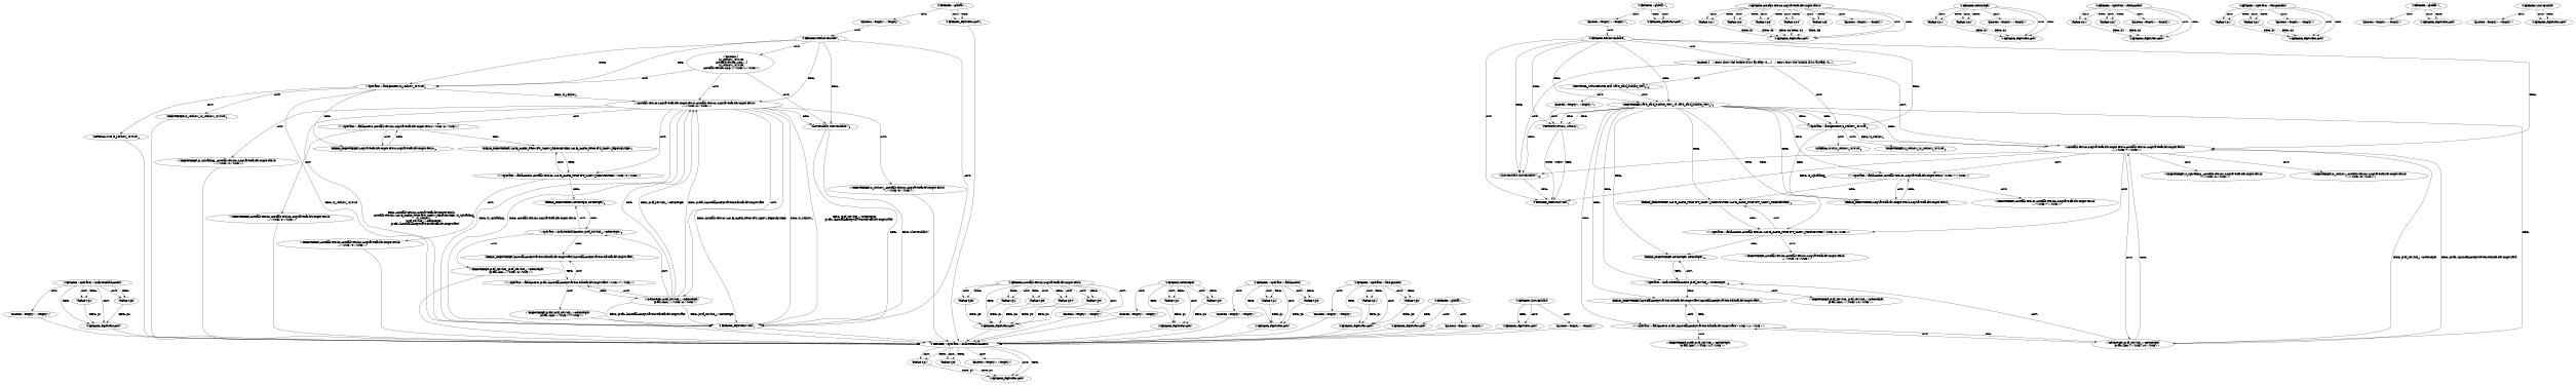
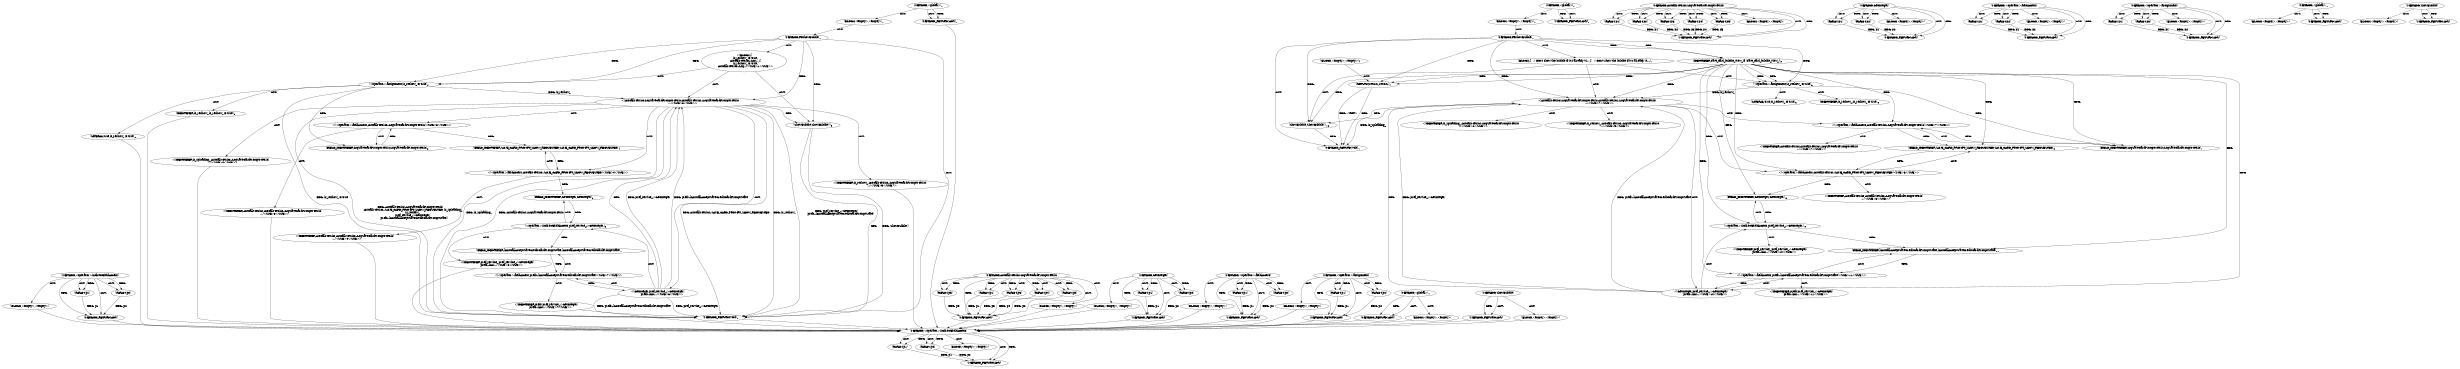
  digraph {
    n1 [label=<(METHOD,&lt;operator&gt;.indirectFieldAccess)>]
    n2 [label=<(PARAM,p1)>]
    n3 [label=<(PARAM,p2)>]
    n4 [label=<(BLOCK,&lt;empty&gt;,&lt;empty&gt;)>]
    n5 [label=<(METHOD_RETURN,ANY)>]
    n6 [label=<(METHOD,&lt;operator&gt;.indirectFieldAccess)>]
    n7 [label=<(METHOD,&lt;global&gt;)<SUB>1</SUB>>]
    n8 [label=<(BLOCK,&lt;empty&gt;,&lt;empty&gt;)<SUB>1</SUB>>]
    n9 [label=<(METHOD_RETURN,ANY)<SUB>1</SUB>>]
    n10 [label=<(METHOD,ReshowBubble)<SUB>1</SUB>>]
    n11 [label="<(BLOCK,{\n   is_reshow_ = true;\n   AutofillMetrics::Log...,{\n   is_reshow_ = true;\n   AutofillMetrics::Log...)<SUB>1</SUB>>"]
    n12 [label=<(&lt;operator&gt;.assignment,is_reshow_ = true)<SUB>2</SUB>>]
    n13 [label="<(AutofillMetrics.LogSaveCardPromptMetric,AutofillMetrics::LogSaveCardPromptMetric(\n     ...)<SUB>3</SUB>>"]
    n14 [label=<(ShowBubble,ShowBubble())<SUB>9</SUB>>]
    n15 [label=<(METHOD_RETURN,void)<SUB>1</SUB>>]
    n16 [label=<(IDENTIFIER,is_reshow_,is_reshow_ = true)<SUB>2</SUB>>]
    n17 [label=<(LITERAL,true,is_reshow_ = true)<SUB>2</SUB>>]
    n18 [label=<(FIELD_IDENTIFIER,LogSaveCardPromptMetric,LogSaveCardPromptMetric)<SUB>3</SUB>>]
    n19 [label="<(&lt;operator&gt;.fieldAccess,AutofillMetrics::LogSaveCardPromptMetric)<SUB>3</SUB>>"]
    n20 [label="<(&lt;operator&gt;.fieldAccess,AutofillMetrics::SAVE_CARD_PROMPT_SHOW_REQUESTED)<SUB>4</SUB>>"]
    n21 [label="<(IDENTIFIER,is_uploading_,AutofillMetrics::LogSaveCardPromptMetric(\n     ...)<SUB>4</SUB>>"]
    n22 [label="<(IDENTIFIER,is_reshow_,AutofillMetrics::LogSaveCardPromptMetric(\n     ...)<SUB>5</SUB>>"]
    n23 [label="<(GetInteger,pref_service_-&gt;GetInteger(\n          prefs::kAu...)<SUB>6</SUB>>"]
    n24 [label="<(IDENTIFIER,AutofillMetrics,AutofillMetrics::LogSaveCardPromptMetric(\n     ...)<SUB>3</SUB>>"]
    n25 [label=<(FIELD_IDENTIFIER,SAVE_CARD_PROMPT_SHOW_REQUESTED,SAVE_CARD_PROMPT_SHOW_REQUESTED)<SUB>4</SUB>>]
    n26 [label="<(IDENTIFIER,AutofillMetrics,AutofillMetrics::LogSaveCardPromptMetric(\n     ...)<SUB>4</SUB>>"]
    n27 [label=<(FIELD_IDENTIFIER,GetInteger,GetInteger)<SUB>6</SUB>>]
    n28 [label=<(&lt;operator&gt;.indirectFieldAccess,pref_service_-&gt;GetInteger)<SUB>6</SUB>>]
    n29 [label="<(&lt;operator&gt;.fieldAccess,prefs::kAutofillAcceptSaveCreditCardPromptState)<SUB>7</SUB>>"]
    n30 [label="<(IDENTIFIER,pref_service_,pref_service_-&gt;GetInteger(\n          prefs::kAu...)<SUB>6</SUB>>"]
    n31 [label=<(FIELD_IDENTIFIER,kAutofillAcceptSaveCreditCardPromptState,kAutofillAcceptSaveCreditCardPromptState)<SUB>7</SUB>>]
    n32 [label="<(IDENTIFIER,prefs,pref_service_-&gt;GetInteger(\n          prefs::kAu...)<SUB>7</SUB>>"]
    n33 [label=<(METHOD,AutofillMetrics.LogSaveCardPromptMetric)>]
    n34 [label=<(PARAM,p1)>]
    n35 [label=<(PARAM,p2)>]
    n36 [label=<(PARAM,p3)>]
    n37 [label=<(PARAM,p4)>]
    n38 [label=<(PARAM,p5)>]
    n39 [label=<(BLOCK,&lt;empty&gt;,&lt;empty&gt;)>]
    n40 [label=<(METHOD_RETURN,ANY)>]
    n41 [label=<(METHOD,GetInteger)>]
    n42 [label=<(PARAM,p1)>]
    n43 [label=<(PARAM,p2)>]
    n44 [label=<(BLOCK,&lt;empty&gt;,&lt;empty&gt;)>]
    n45 [label=<(METHOD_RETURN,ANY)>]
    n46 [label=<(METHOD,&lt;operator&gt;.fieldAccess)>]
    n47 [label=<(PARAM,p1)>]
    n48 [label=<(PARAM,p2)>]
    n49 [label=<(BLOCK,&lt;empty&gt;,&lt;empty&gt;)>]
    n50 [label=<(METHOD_RETURN,ANY)>]
    n51 [label=<(METHOD,&lt;operator&gt;.assignment)>]
    n52 [label=<(PARAM,p1)>]
    n53 [label=<(PARAM,p2)>]
    n54 [label=<(BLOCK,&lt;empty&gt;,&lt;empty&gt;)>]
    n55 [label=<(METHOD_RETURN,ANY)>]
    n56 [label=<(METHOD,&lt;global&gt;)<SUB>1</SUB>>]
    n57 [label=<(BLOCK,&lt;empty&gt;,&lt;empty&gt;)>]
    n58 [label=<(METHOD_RETURN,ANY)>]
    n59 [label=<(METHOD,ShowBubble)>]
    n60 [label=<(BLOCK,&lt;empty&gt;,&lt;empty&gt;)>]
    n61 [label=<(METHOD_RETURN,ANY)>]
    n62 [label=<(PARAM,p1)>]
    n63 [label=<(PARAM,p2)>]
    n64 [label=<(BLOCK,&lt;empty&gt;,&lt;empty&gt;)>]
    n65 [label=<(METHOD_RETURN,ANY)>]
    n66 [label=<(METHOD,&lt;global&gt;)<SUB>1</SUB>>]
    n67 [label=<(BLOCK,&lt;empty&gt;,&lt;empty&gt;)<SUB>1</SUB>>]
    n68 [label=<(METHOD_RETURN,ANY)<SUB>1</SUB>>]
    n69 [label=<(METHOD,ReshowBubble)<SUB>1</SUB>>]
    n70 [label=<(BLOCK,{   // Don't show the bubble if it's already vi...,{   // Don't show the bubble if it's already vi...)<SUB>1</SUB>>]
    n71 [label=<(IDENTIFIER,save_card_bubble_view_,if (save_card_bubble_view_))<SUB>3</SUB>>]
    n72 [label=<(RETURN,return;,return;)<SUB>4</SUB>>]
    n73 [label=<(&lt;operator&gt;.assignment,is_reshow_ = true)<SUB>6</SUB>>]
    n74 [label="<(AutofillMetrics.LogSaveCardPromptMetric,AutofillMetrics::LogSaveCardPromptMetric(\n     ...)<SUB>7</SUB>>"]
    n75 [label=<(ShowBubble,ShowBubble())<SUB>13</SUB>>]
    n76 [label=<(METHOD_RETURN,void)<SUB>1</SUB>>]
-   n77 [label=<(CONTROL_STRUCTURE,IF,if (save_card_bubble_view_))<SUB>3</SUB>>]
    n78 [label=<(BLOCK,&lt;empty&gt;,&lt;empty&gt;)<SUB>4</SUB>>]
    n79 [label="<(&lt;operator&gt;.fieldAccess,AutofillMetrics::LogSaveCardPromptMetric)<SUB>7</SUB>>"]
    n80 [label=<(FIELD_IDENTIFIER,LogSaveCardPromptMetric,LogSaveCardPromptMetric)<SUB>7</SUB>>]
    n81 [label="<(&lt;operator&gt;.fieldAccess,AutofillMetrics::SAVE_CARD_PROMPT_SHOW_REQUESTED)<SUB>8</SUB>>"]
    n82 [label=<(FIELD_IDENTIFIER,SAVE_CARD_PROMPT_SHOW_REQUESTED,SAVE_CARD_PROMPT_SHOW_REQUESTED)<SUB>8</SUB>>]
    n83 [label="<(GetInteger,pref_service_-&gt;GetInteger(\n          prefs::kAu...)<SUB>10</SUB>>"]
    n84 [label=<(&lt;operator&gt;.indirectFieldAccess,pref_service_-&gt;GetInteger)<SUB>10</SUB>>]
    n85 [label=<(FIELD_IDENTIFIER,GetInteger,GetInteger)<SUB>10</SUB>>]
    n86 [label="<(&lt;operator&gt;.fieldAccess,prefs::kAutofillAcceptSaveCreditCardPromptState)<SUB>11</SUB>>"]
    n87 [label=<(FIELD_IDENTIFIER,kAutofillAcceptSaveCreditCardPromptState,kAutofillAcceptSaveCreditCardPromptState)<SUB>11</SUB>>]
    n88 [label=<(IDENTIFIER,is_reshow_,is_reshow_ = true)<SUB>6</SUB>>]
    n89 [label=<(LITERAL,true,is_reshow_ = true)<SUB>6</SUB>>]
    n90 [label="<(IDENTIFIER,is_uploading_,AutofillMetrics::LogSaveCardPromptMetric(\n     ...)<SUB>8</SUB>>"]
    n91 [label="<(IDENTIFIER,is_reshow_,AutofillMetrics::LogSaveCardPromptMetric(\n     ...)<SUB>9</SUB>>"]
    n92 [label="<(IDENTIFIER,AutofillMetrics,AutofillMetrics::LogSaveCardPromptMetric(\n     ...)<SUB>7</SUB>>"]
    n93 [label="<(IDENTIFIER,AutofillMetrics,AutofillMetrics::LogSaveCardPromptMetric(\n     ...)<SUB>8</SUB>>"]
    n94 [label="<(IDENTIFIER,pref_service_,pref_service_-&gt;GetInteger(\n          prefs::kAu...)<SUB>10</SUB>>"]
    n95 [label="<(IDENTIFIER,prefs,pref_service_-&gt;GetInteger(\n          prefs::kAu...)<SUB>11</SUB>>"]
    n96 [label=<(METHOD,AutofillMetrics.LogSaveCardPromptMetric)>]
    n97 [label=<(PARAM,p1)>]
    n98 [label=<(PARAM,p2)>]
    n99 [label=<(PARAM,p3)>]
    n100 [label=<(PARAM,p4)>]
    n101 [label=<(PARAM,p5)>]
    n102 [label=<(BLOCK,&lt;empty&gt;,&lt;empty&gt;)>]
    n103 [label=<(METHOD_RETURN,ANY)>]
    n104 [label=<(METHOD,GetInteger)>]
    n105 [label=<(PARAM,p1)>]
    n106 [label=<(PARAM,p2)>]
    n107 [label=<(BLOCK,&lt;empty&gt;,&lt;empty&gt;)>]
    n108 [label=<(METHOD_RETURN,ANY)>]
    n109 [label=<(METHOD,&lt;operator&gt;.fieldAccess)>]
    n110 [label=<(PARAM,p1)>]
    n111 [label=<(PARAM,p2)>]
    n112 [label=<(BLOCK,&lt;empty&gt;,&lt;empty&gt;)>]
    n113 [label=<(METHOD_RETURN,ANY)>]
    n114 [label=<(METHOD,&lt;operator&gt;.assignment)>]
    n115 [label=<(PARAM,p1)>]
    n116 [label=<(PARAM,p2)>]
    n117 [label=<(BLOCK,&lt;empty&gt;,&lt;empty&gt;)>]
    n118 [label=<(METHOD_RETURN,ANY)>]
    n119 [label=<(METHOD,&lt;global&gt;)<SUB>1</SUB>>]
    n120 [label=<(BLOCK,&lt;empty&gt;,&lt;empty&gt;)>]
    n121 [label=<(METHOD_RETURN,ANY)>]
    n122 [label=<(METHOD,ShowBubble)>]
    n123 [label=<(BLOCK,&lt;empty&gt;,&lt;empty&gt;)>]
    n124 [label=<(METHOD_RETURN,ANY)>]
    n1 -> n2 [label="AST: "]
    n1 -> n2 [label="DDG: "]
    n1 -> n3 [label="AST: "]
    n1 -> n3 [label="DDG: "]
    n1 -> n4 [label="AST: "]
    n1 -> n5 [label="AST: "]
    n1 -> n5 [label="CFG: "]
    n2 -> n5 [label="DDG: p1"]
    n3 -> n5 [label="DDG: p2"]
    n4 -> n6
    n5 -> n6
    n6 -> n62 [label="AST: "]
    n6 -> n62 [label="DDG: "]
    n6 -> n63 [label="AST: "]
    n6 -> n63 [label="DDG: "]
    n6 -> n64 [label="AST: "]
    n6 -> n65 [label="AST: "]
    n6 -> n65 [label="CFG: "]
    n7 -> n8 [label="AST: "]
    n7 -> n9 [label="AST: "]
    n7 -> n9 [label="CFG: "]
    n8 -> n10 [label="AST: "]
    n9 -> n6
    n10 -> n11 [label="AST: "]
    n10 -> n12 [label="CFG: "]
    n10 -> n12 [label="DDG: "]
    n10 -> n13 [label="DDG: "]
    n10 -> n14 [label="DDG: "]
    n10 -> n15 [label="AST: "]
    n11 -> n12 [label="AST: "]
    n11 -> n13 [label="AST: "]
    n11 -> n14 [label="AST: "]
    n12 -> n13 [label="DDG: is_reshow_"]
    n12 -> n15 [label="DDG: is_reshow_ = true"]
    n12 -> n16 [label="AST: "]
    n12 -> n17 [label="AST: "]
    n12 -> n18 [label="CFG: "]
    n13 -> n14 [label="CFG: "]
    n13 -> n15 [label="DDG: AutofillMetrics::LogSaveCardPromptMetric"]
    n13 -> n15 [label="DDG: AutofillMetrics::SAVE_CARD_PROMPT_SHOW_REQUESTED"]
    n13 -> n15 [label="DDG: is_reshow_"]
    n13 -> n15 [label="DDG: pref_service_-&gt;GetInteger(\n          prefs::kAutofillAcceptSaveCreditCardPromptState)"]
    n13 -> n15 [label="DDG: AutofillMetrics::LogSaveCardPromptMetric(\n       AutofillMetrics::SAVE_CARD_PROMPT_SHOW_REQUESTED, is_uploading_,\n      is_reshow_,\n      pref_service_-&gt;GetInteger(\n          prefs::kAutofillAcceptSaveCreditCardPromptState))"]
    n13 -> n15 [label="DDG: is_uploading_"]
    n13 -> n19 [label="AST: "]
    n13 -> n20 [label="AST: "]
    n13 -> n21 [label="AST: "]
    n13 -> n22 [label="AST: "]
    n13 -> n23 [label="AST: "]
    n14 -> n15 [label="CFG: "]
    n14 -> n15 [label="DDG: ShowBubble()"]
    n15 -> n6
    n16 -> n6
    n17 -> n6
    n18 -> n19 [label="CFG: "]
    n19 -> n18 [label="AST: "]
    n19 -> n24 [label="AST: "]
    n19 -> n25 [label="CFG: "]
    n20 -> n25 [label="AST: "]
    n20 -> n26 [label="AST: "]
    n20 -> n27 [label="CFG: "]
    n21 -> n6
    n22 -> n6
    n23 -> n13 [label="CFG: "]
    n23 -> n13 [label="DDG: pref_service_-&gt;GetInteger"]
    n23 -> n13 [label="DDG: prefs::kAutofillAcceptSaveCreditCardPromptState"]
    n23 -> n15 [label="DDG: pref_service_-&gt;GetInteger"]
    n23 -> n15 [label="DDG: prefs::kAutofillAcceptSaveCreditCardPromptState"]
    n23 -> n28 [label="AST: "]
    n23 -> n29 [label="AST: "]
    n24 -> n6
    n25 -> n20 [label="CFG: "]
    n26 -> n6
    n27 -> n28 [label="CFG: "]
    n28 -> n27 [label="AST: "]
    n28 -> n30 [label="AST: "]
    n28 -> n31 [label="CFG: "]
    n29 -> n23 [label="CFG: "]
    n29 -> n31 [label="AST: "]
    n29 -> n32 [label="AST: "]
    n30 -> n6
    n31 -> n29 [label="CFG: "]
    n32 -> n6
    n33 -> n34 [label="AST: "]
    n33 -> n34 [label="DDG: "]
    n33 -> n35 [label="AST: "]
    n33 -> n35 [label="DDG: "]
    n33 -> n36 [label="AST: "]
    n33 -> n36 [label="DDG: "]
    n33 -> n37 [label="AST: "]
    n33 -> n37 [label="DDG: "]
    n33 -> n38 [label="AST: "]
    n33 -> n38 [label="DDG: "]
    n33 -> n39 [label="AST: "]
    n33 -> n40 [label="AST: "]
    n33 -> n40 [label="CFG: "]
    n34 -> n40 [label="DDG: p1"]
    n35 -> n40 [label="DDG: p2"]
    n36 -> n40 [label="DDG: p3"]
    n37 -> n40 [label="DDG: p4"]
    n38 -> n40 [label="DDG: p5"]
    n39 -> n6
    n40 -> n6
    n41 -> n42 [label="AST: "]
    n41 -> n42 [label="DDG: "]
    n41 -> n43 [label="AST: "]
    n41 -> n43 [label="DDG: "]
    n41 -> n44 [label="AST: "]
    n41 -> n45 [label="AST: "]
    n41 -> n45 [label="CFG: "]
    n42 -> n45 [label="DDG: p1"]
    n43 -> n45 [label="DDG: p2"]
    n44 -> n6
    n45 -> n6
    n46 -> n47 [label="AST: "]
    n46 -> n47 [label="DDG: "]
    n46 -> n48 [label="AST: "]
    n46 -> n48 [label="DDG: "]
    n46 -> n49 [label="AST: "]
    n46 -> n50 [label="AST: "]
    n46 -> n50 [label="CFG: "]
    n47 -> n50 [label="DDG: p1"]
    n48 -> n50 [label="DDG: p2"]
    n49 -> n6
    n50 -> n6
    n51 -> n52 [label="AST: "]
    n51 -> n52 [label="DDG: "]
    n51 -> n53 [label="AST: "]
    n51 -> n53 [label="DDG: "]
    n51 -> n54 [label="AST: "]
    n51 -> n55 [label="AST: "]
    n51 -> n55 [label="CFG: "]
    n52 -> n55 [label="DDG: p1"]
    n53 -> n55 [label="DDG: p2"]
    n54 -> n6
    n55 -> n6
    n56 -> n57 [label="AST: "]
    n56 -> n58 [label="AST: "]
    n56 -> n58 [label="CFG: "]
    n57 -> n6
    n58 -> n6
    n59 -> n60 [label="AST: "]
    n59 -> n61 [label="AST: "]
    n59 -> n61 [label="CFG: "]
    n60 -> n6
    n61 -> n6
    n62 -> n65 [label="DDG: p1"]
    n63 -> n65 [label="DDG: p2"]
    n66 -> n67 [label="AST: "]
    n66 -> n68 [label="AST: "]
    n66 -> n68 [label="CFG: "]
    n67 -> n69 [label="AST: "]
    n69 -> n70 [label="AST: "]
    n69 -> n71 [label="CFG: "]
    n69 -> n71 [label="DDG: "]
    n69 -> n72 [label="DDG: "]
    n69 -> n73 [label="DDG: "]
    n69 -> n74 [label="DDG: "]
    n69 -> n75 [label="DDG: "]
    n69 -> n76 [label="AST: "]
    n70 -> n73 [label="AST: "]
    n70 -> n74 [label="AST: "]
    n70 -> n75 [label="AST: "]
-   n70 -> n77 [label="AST: "]
    n71 -> n72 [label="CFG: "]
    n71 -> n72 [label="CDG: "]
    n71 -> n73 [label="CFG: "]
    n71 -> n73 [label="CDG: "]
    n71 -> n74 [label="CDG: "]
    n71 -> n75 [label="CDG: "]
    n71 -> n79 [label="CDG: "]
    n71 -> n80 [label="CDG: "]
    n71 -> n81 [label="CDG: "]
    n71 -> n82 [label="CDG: "]
    n71 -> n83 [label="CDG: "]
    n71 -> n84 [label="CDG: "]
    n71 -> n85 [label="CDG: "]
    n71 -> n86 [label="CDG: "]
    n71 -> n87 [label="CDG: "]
    n72 -> n76 [label="CFG: "]
    n72 -> n76 [label="DDG: &lt;RET&gt;"]
    n73 -> n74 [label="DDG: is_reshow_"]
    n73 -> n80 [label="CFG: "]
    n73 -> n88 [label="AST: "]
    n73 -> n89 [label="AST: "]
    n74 -> n75 [label="CFG: "]
    n74 -> n76 [label="DDG: is_uploading_"]
    n74 -> n79 [label="AST: "]
    n74 -> n81 [label="AST: "]
    n74 -> n83 [label="AST: "]
    n74 -> n90 [label="AST: "]
    n74 -> n91 [label="AST: "]
    n75 -> n76 [label="CFG: "]
-   n77 -> n71 [label="AST: "]
-   n77 -> n78 [label="AST: "]
    n78 -> n72 [label="AST: "]
    n79 -> n80 [label="AST: "]
    n79 -> n82 [label="CFG: "]
    n79 -> n92 [label="AST: "]
    n80 -> n79 [label="CFG: "]
    n81 -> n82 [label="AST: "]
    n81 -> n85 [label="CFG: "]
    n81 -> n93 [label="AST: "]
    n82 -> n81 [label="CFG: "]
    n83 -> n74 [label="CFG: "]
    n83 -> n74 [label="DDG: pref_service_-&gt;GetInteger"]
    n83 -> n74 [label="DDG: prefs::kAutofillAcceptSaveCreditCardPromptState"]
    n83 -> n84 [label="AST: "]
    n83 -> n86 [label="AST: "]
    n84 -> n85 [label="AST: "]
    n84 -> n87 [label="CFG: "]
    n84 -> n94 [label="AST: "]
    n85 -> n84 [label="CFG: "]
    n86 -> n83 [label="CFG: "]
    n86 -> n87 [label="AST: "]
    n86 -> n95 [label="AST: "]
    n87 -> n86 [label="CFG: "]
    n96 -> n97 [label="AST: "]
    n96 -> n97 [label="DDG: "]
    n96 -> n98 [label="AST: "]
    n96 -> n98 [label="DDG: "]
    n96 -> n99 [label="AST: "]
    n96 -> n99 [label="DDG: "]
    n96 -> n100 [label="AST: "]
    n96 -> n100 [label="DDG: "]
    n96 -> n101 [label="AST: "]
    n96 -> n101 [label="DDG: "]
    n96 -> n102 [label="AST: "]
    n96 -> n103 [label="AST: "]
    n96 -> n103 [label="CFG: "]
    n97 -> n103 [label="DDG: p1"]
    n98 -> n103 [label="DDG: p2"]
    n99 -> n103 [label="DDG: p3"]
    n100 -> n103 [label="DDG: p4"]
    n101 -> n103 [label="DDG: p5"]
    n104 -> n105 [label="AST: "]
    n104 -> n105 [label="DDG: "]
    n104 -> n106 [label="AST: "]
    n104 -> n106 [label="DDG: "]
    n104 -> n107 [label="AST: "]
    n104 -> n108 [label="AST: "]
    n104 -> n108 [label="CFG: "]
    n105 -> n108 [label="DDG: p1"]
    n106 -> n108 [label="DDG: p2"]
    n109 -> n110 [label="AST: "]
    n109 -> n110 [label="DDG: "]
    n109 -> n111 [label="AST: "]
    n109 -> n111 [label="DDG: "]
    n109 -> n112 [label="AST: "]
    n109 -> n113 [label="AST: "]
    n109 -> n113 [label="CFG: "]
    n110 -> n113 [label="DDG: p1"]
    n111 -> n113 [label="DDG: p2"]
    n114 -> n115 [label="AST: "]
    n114 -> n115 [label="DDG: "]
    n114 -> n116 [label="AST: "]
    n114 -> n116 [label="DDG: "]
    n114 -> n117 [label="AST: "]
    n114 -> n118 [label="AST: "]
    n114 -> n118 [label="CFG: "]
    n115 -> n118 [label="DDG: p1"]
    n116 -> n118 [label="DDG: p2"]
    n119 -> n120 [label="AST: "]
    n119 -> n121 [label="AST: "]
    n119 -> n121 [label="CFG: "]
    n122 -> n123 [label="AST: "]
    n122 -> n124 [label="AST: "]
    n122 -> n124 [label="CFG: "]
  }
